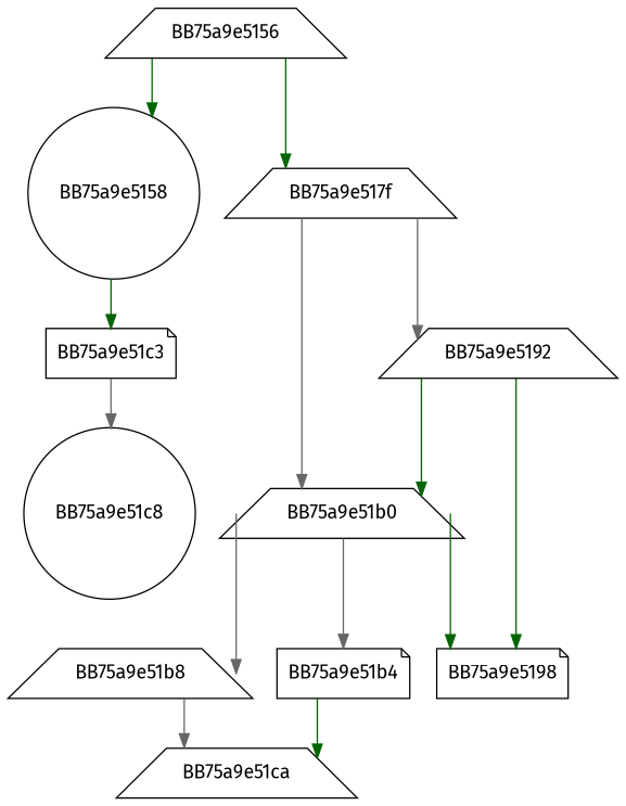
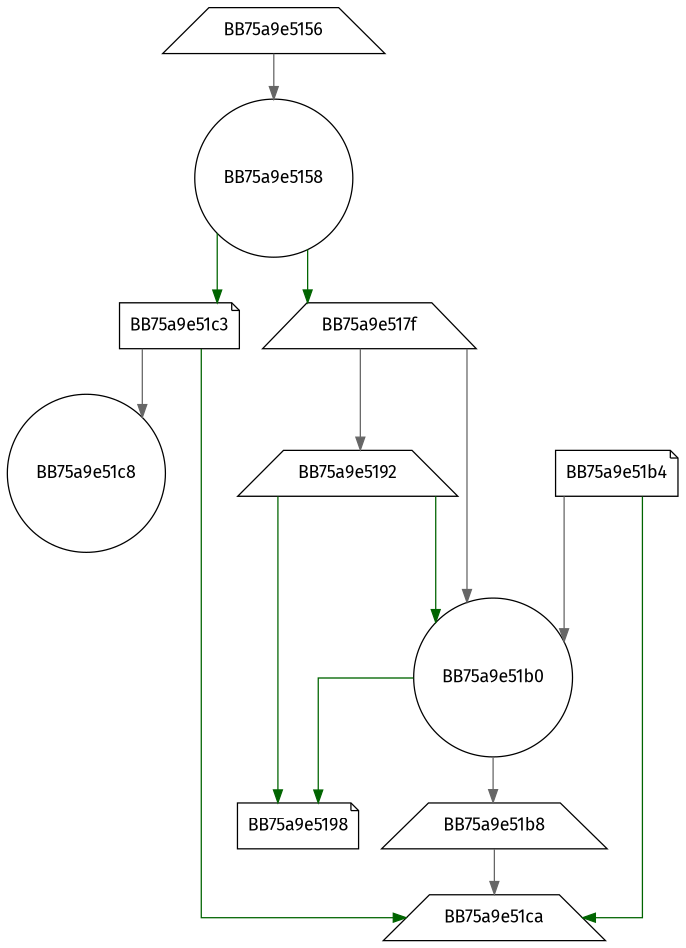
  digraph {
    fontname="Fira Sans"
    splines=ortho
    node [fontname="Fira Sans" shape=trapezium]
    edge [color=darkgreen fontname="Fira Sans"]
    BB75a9e51c3 [shape=note]
    BB75a9e5158 [shape=circle]
    BB75a9e517f
    BB75a9e5156
    BB75a9e51ca
    BB75a9e51c8 [shape=circle]
-   BB75a9e51b0
+   BB75a9e51b0 [shape=circle]
    BB75a9e5192
    BB75a9e51b8
    BB75a9e51b4 [shape=note]
    BB75a9e5198 [shape=note]
+   BB75a9e51c3 -> BB75a9e51ca
    BB75a9e51c3 -> BB75a9e51c8 [color=gray40]
    BB75a9e5158 -> BB75a9e51c3
-   BB75a9e5156 -> BB75a9e517f
+   BB75a9e5158 -> BB75a9e517f
    BB75a9e517f -> BB75a9e51b0 [color=gray40]
    BB75a9e517f -> BB75a9e5192 [color=gray40]
-   BB75a9e5156 -> BB75a9e5158
+   BB75a9e5156 -> BB75a9e5158 [color=gray40]
    BB75a9e51b0 -> BB75a9e51b8 [color=gray40]
-   BB75a9e51b0 -> BB75a9e51b4 [color=gray40]
+   BB75a9e51b4 -> BB75a9e51b0 [color=gray40]
    BB75a9e51b0 -> BB75a9e5198
    BB75a9e5192 -> BB75a9e51b0
    BB75a9e5192 -> BB75a9e5198
    BB75a9e51b8 -> BB75a9e51ca [color=gray40]
    BB75a9e51b4 -> BB75a9e51ca
  }
